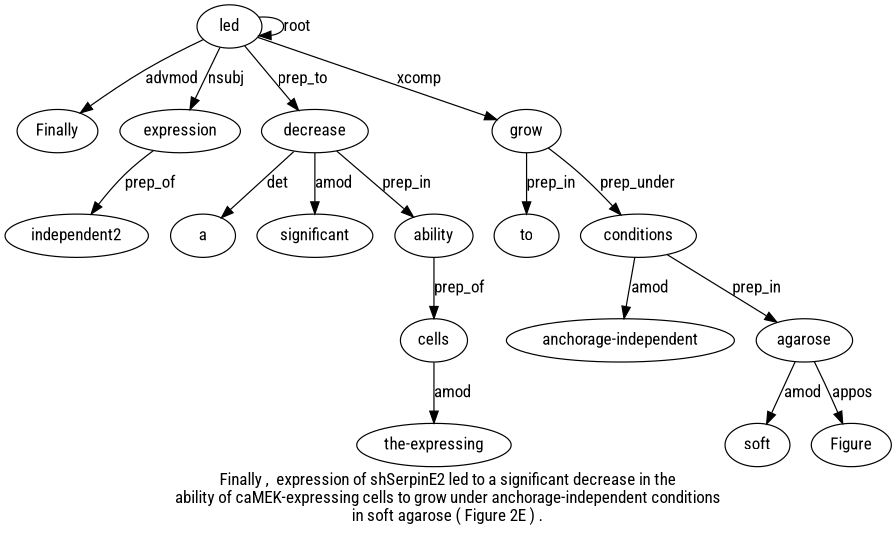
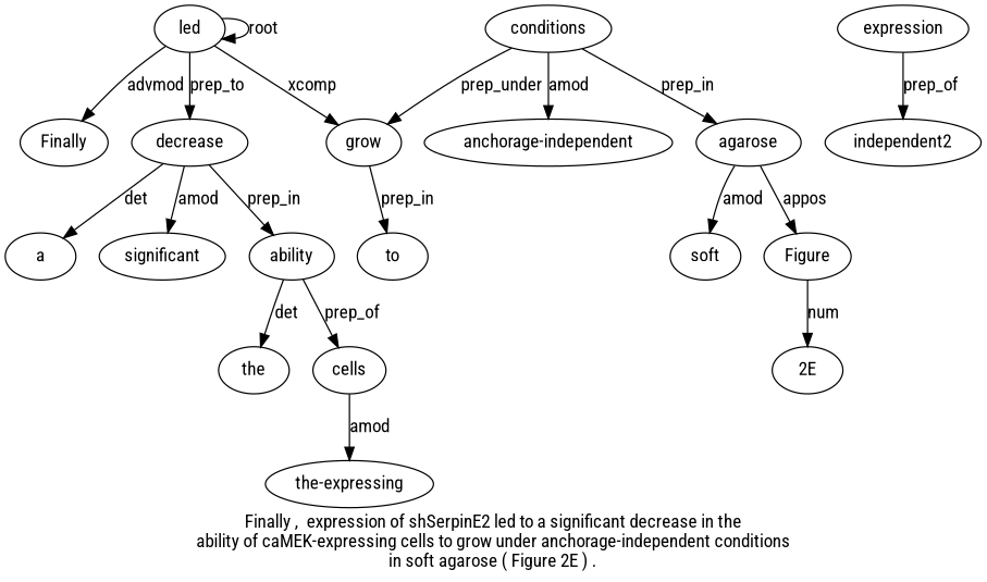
  digraph {
    fontname="Roboto Condensed"
    label="Finally ,  expression of shSerpinE2 led to a significant decrease in the\nability of caMEK-expressing cells to grow under anchorage-independent conditions\nin soft agarose ( Figure 2E ) ."
    node [fillcolor=white fontname="Roboto Condensed" style=filled]
    edge [fontname="Roboto Condensed"]
    n1 [label=led]
    n2 [label=Finally]
    n3 [label=expression]
    n4 [label=decrease]
    n5 [label=grow]
    n6 [label=independent2]
    n7 [label=a]
    n8 [label=significant]
    n9 [label=ability]
    n10 [label=to]
    n11 [label=conditions]
+   n12 [label=the]
    n13 [label=cells]
    n14 [label="the-expressing"]
    n15 [label="anchorage-independent"]
    n16 [label=agarose]
    n17 [label=soft]
    n18 [label=Figure]
+   n19 [label="2E"]
    n1 -> n1 [label=root]
    n1 -> n2 [label=advmod]
-   n1 -> n3 [label=nsubj]
    n1 -> n4 [label=prep_to]
    n1 -> n5 [label=xcomp]
    n3 -> n6 [label=prep_of]
    n4 -> n7 [label=det]
    n4 -> n8 [label=amod]
    n4 -> n9 [label=prep_in]
    n5 -> n10 [label=prep_in]
-   n5 -> n11 [label=prep_under]
+   n11 -> n5 [label=prep_under]
+   n9 -> n12 [label=det]
    n9 -> n13 [label=prep_of]
    n11 -> n15 [label=amod]
    n11 -> n16 [label=prep_in]
    n13 -> n14 [label=amod]
    n16 -> n17 [label=amod]
    n16 -> n18 [label=appos]
+   n18 -> n19 [label=num]
  }
